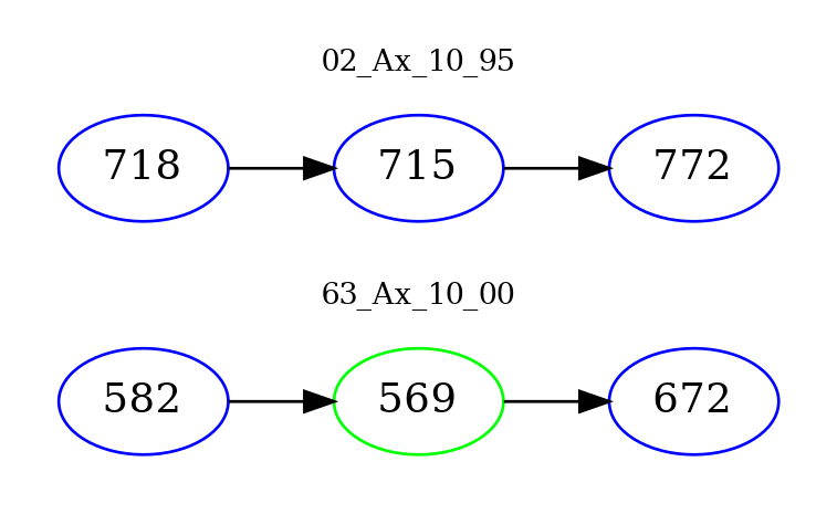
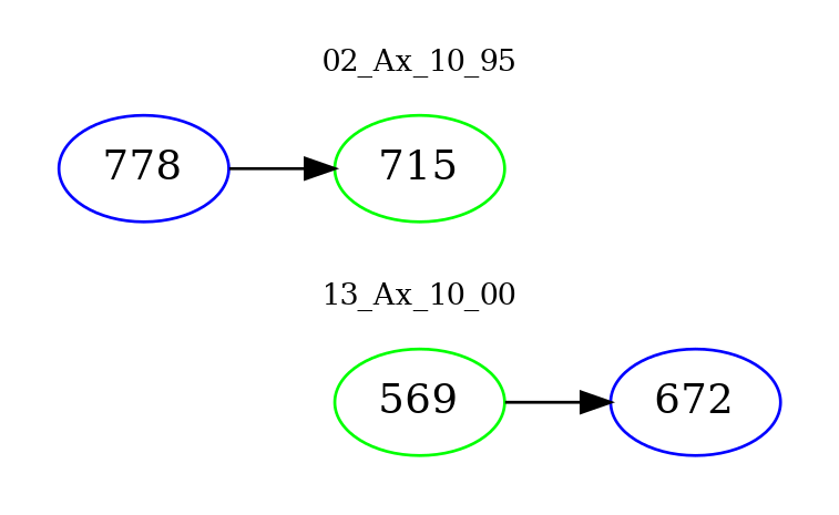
  digraph {
    rankdir=LR
    node [color=blue]
    edge [color=black]
-   n1 [label=582]
    n2 [color=green label=569]
    n3 [label=672]
-   n4 [label=718]
-   n5 [label=715]
-   n6 [label=772]
+   n4 [label=778]
+   n5 [color=green label=715]
    subgraph cluster_1 {
      color=white
      fontsize=10
-     label="63_Ax_10_00"
-     n1
+     label="13_Ax_10_00"
      n2
      n3
    }
    subgraph cluster_2 {
      color=white
      fontsize=10
      label="02_Ax_10_95"
      n4
      n5
-     n6
    }
-   n1 -> n2
    n2 -> n3
    n4 -> n5
-   n5 -> n6
  }
